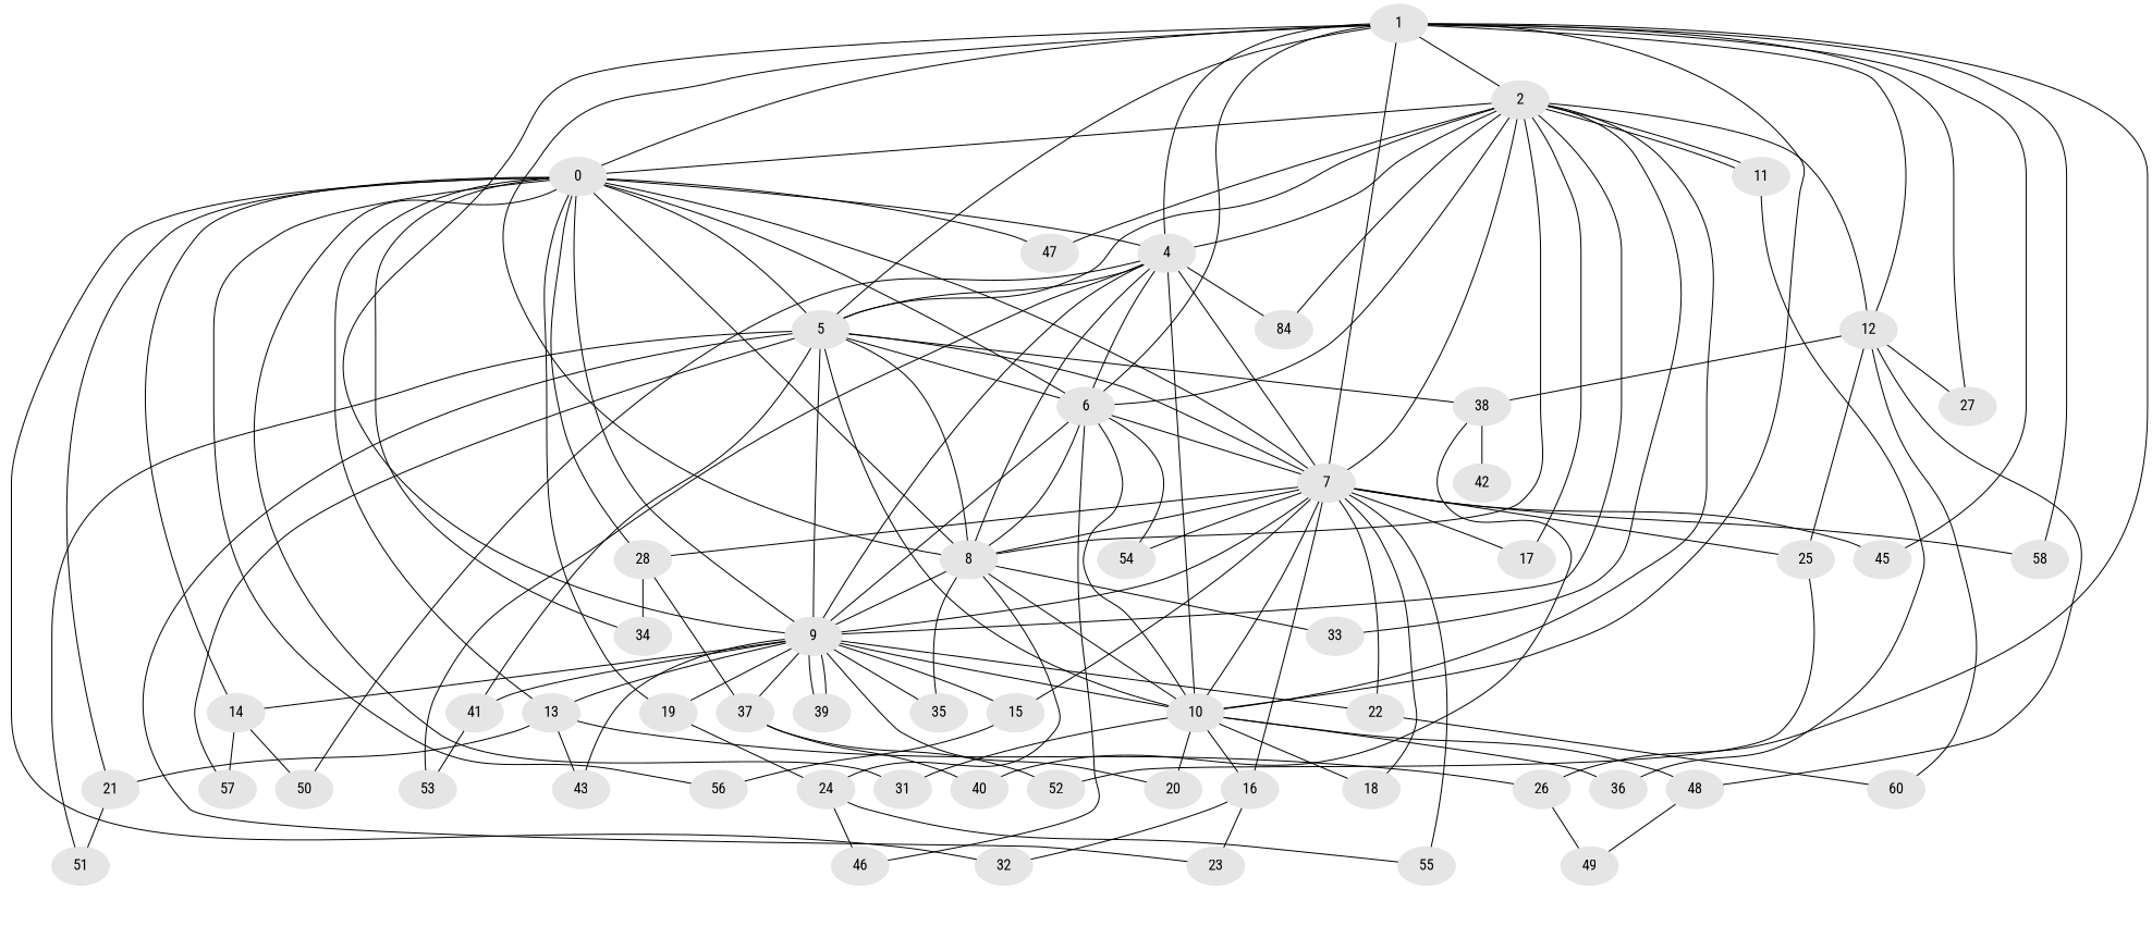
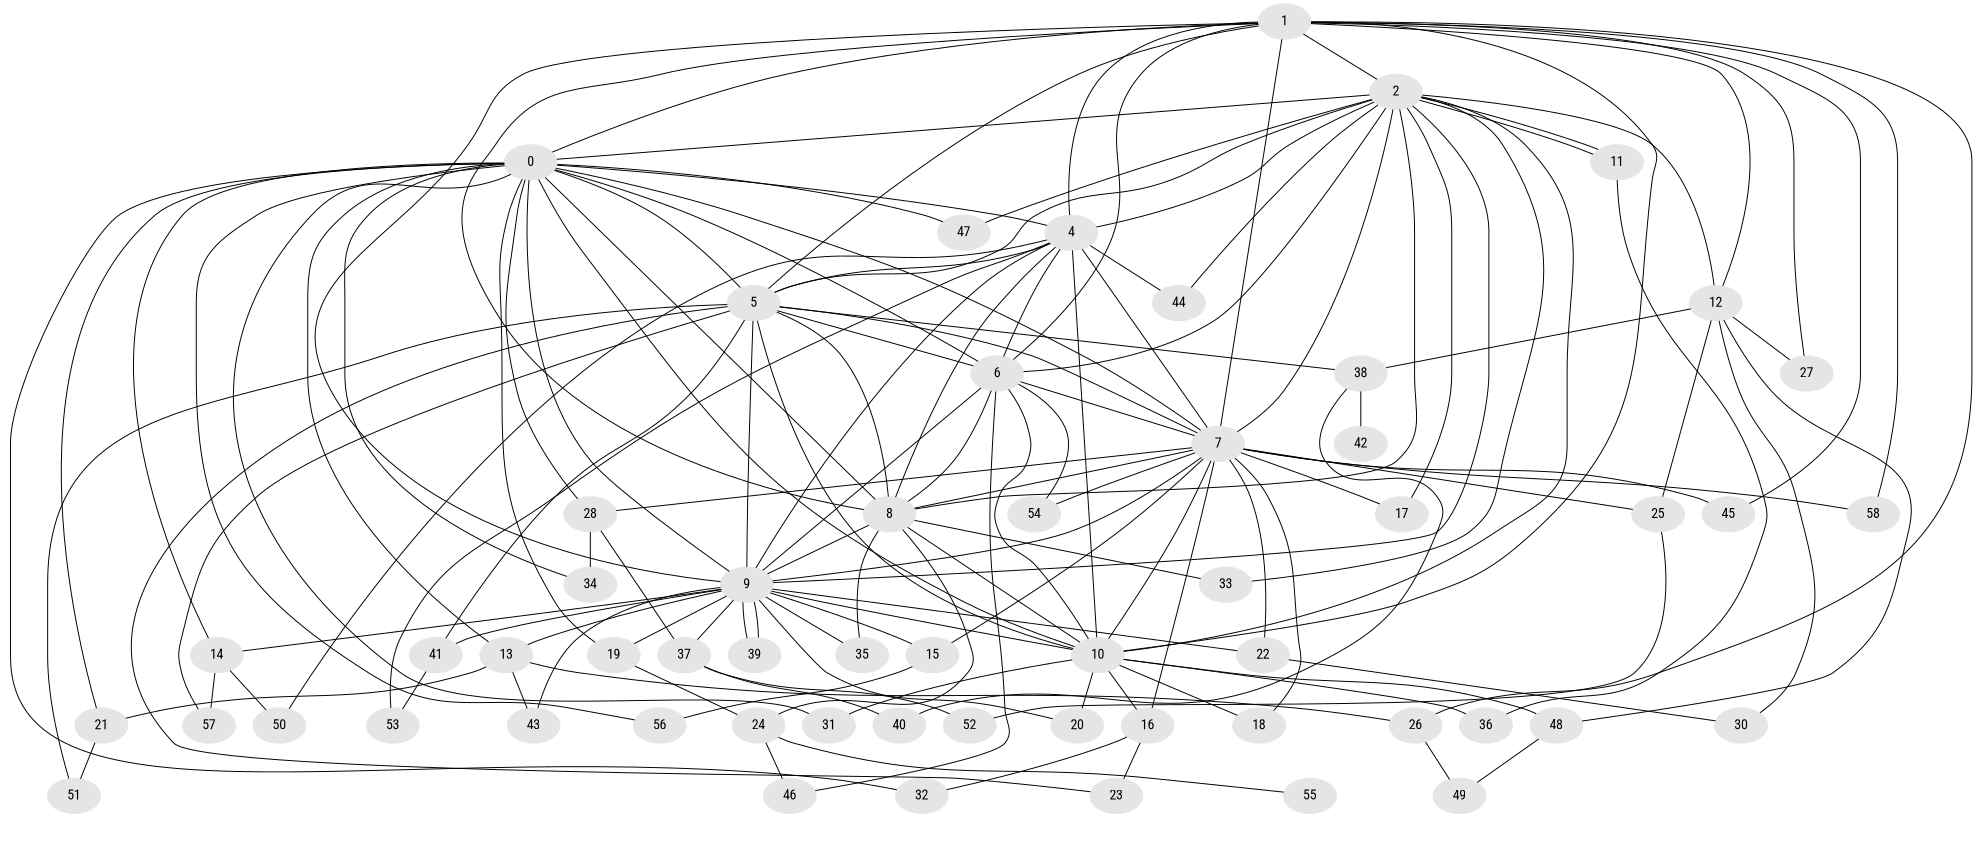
  graph {
    fontname="Roboto Condensed"
    node [color=gray90 fontname="Roboto Condensed" style=filled]
    edge [fontname="Roboto Condensed"]
    1
    2
    n3 [label=0]
    4
    5
    6
    7
    8
    9
    10
    12
    26
    27
    45
    58
    11
    17
    33
-   44 [label=84]
+   44
    47
    13
    14
    19
    21
    28
    31
    32
    34
    56
    50
    53
    23
    38
    41
    51
    57
    46
    54
    15
    16
    18
    22
    25
    55
    24
    35
    20
    37
    39
    43
    36
    48
-   30 [label=60]
+   30
    49
    42
    40
    52
    1 -- 2
    1 -- n3
    1 -- 4
    1 -- 5
    1 -- 6
    1 -- 7
    1 -- 8
    1 -- 9
    1 -- 10
    1 -- 12
    1 -- 26
    1 -- 27
    1 -- 45
    1 -- 58
    2 -- n3
    2 -- 4
    2 -- 5
    2 -- 6
    2 -- 7
    2 -- 8
    2 -- 9
    2 -- 10
    2 -- 12
    2 -- 11
    2 -- 11
    2 -- 17
    2 -- 33
    2 -- 44
    2 -- 47
    n3 -- 4
    n3 -- 5
    n3 -- 6
    n3 -- 7
    n3 -- 8
    n3 -- 9
+   n3 -- 10
    n3 -- 47
    n3 -- 13
    n3 -- 14
    n3 -- 19
    n3 -- 21
    n3 -- 28
    n3 -- 31
    n3 -- 32
    n3 -- 34
    n3 -- 56
    4 -- 5
    4 -- 6
    4 -- 7
    4 -- 8
    4 -- 9
    4 -- 10
    4 -- 44
    4 -- 50
    4 -- 53
    5 -- 6
    5 -- 7
    5 -- 8
    5 -- 9
    5 -- 10
    5 -- 23
    5 -- 38
    5 -- 41
    5 -- 51
    5 -- 57
    6 -- 7
    6 -- 8
    6 -- 9
    6 -- 10
    6 -- 46
    6 -- 54
    7 -- 8
    7 -- 9
    7 -- 10
    7 -- 45
    7 -- 58
    7 -- 17
    7 -- 28
    7 -- 54
    7 -- 15
    7 -- 16
    7 -- 18
    7 -- 22
    7 -- 25
-   7 -- 55
    8 -- 9
    8 -- 10
    8 -- 33
    8 -- 24
    8 -- 35
    9 -- 10
    9 -- 13
    9 -- 14
    9 -- 19
    9 -- 41
    9 -- 15
    9 -- 22
    9 -- 35
    9 -- 20
    9 -- 37
    9 -- 39
    9 -- 39
    9 -- 43
    10 -- 31
    10 -- 16
    10 -- 18
    10 -- 20
    10 -- 36
    10 -- 48
    12 -- 27
    12 -- 38
    12 -- 25
    12 -- 48
    12 -- 30
    26 -- 49
    11 -- 36
    13 -- 26
    13 -- 21
    13 -- 43
    14 -- 50
    14 -- 57
    19 -- 24
    21 -- 51
    28 -- 34
    28 -- 37
    38 -- 42
    38 -- 40
    41 -- 53
    15 -- 56
    16 -- 32
    16 -- 23
    22 -- 30
    25 -- 52
    24 -- 46
    24 -- 55
    37 -- 40
    37 -- 52
    48 -- 49
  }
